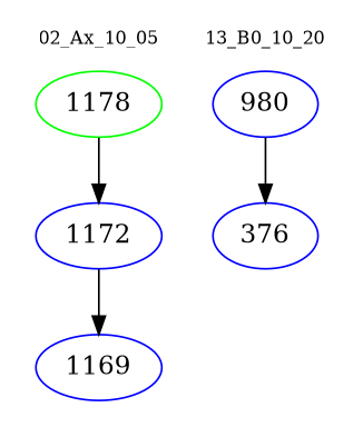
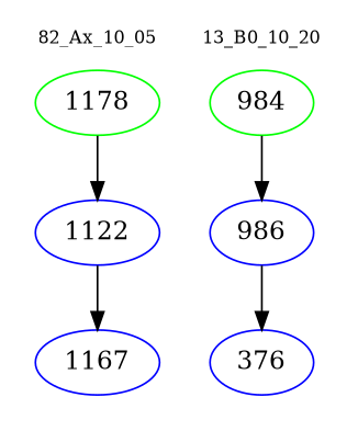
  digraph {
    node [color=blue]
    edge [color=black]
    n1 [color=green label=1178]
-   n2 [label=1172]
-   n3 [label=1169]
-   n5 [label=980]
+   n2 [label=1122]
+   n3 [label=1167]
+   n4 [color=green label=984]
+   n5 [label=986]
    n6 [label=376]
    subgraph cluster_1 {
      color=white
      fontsize=10
-     label="02_Ax_10_05"
+     label="82_Ax_10_05"
      n1
      n2
      n3
    }
    subgraph cluster_2 {
      color=white
      fontsize=10
      label="13_B0_10_20"
+     n4
      n5
      n6
    }
    n1 -> n2
    n2 -> n3
+   n4 -> n5
    n5 -> n6
  }
